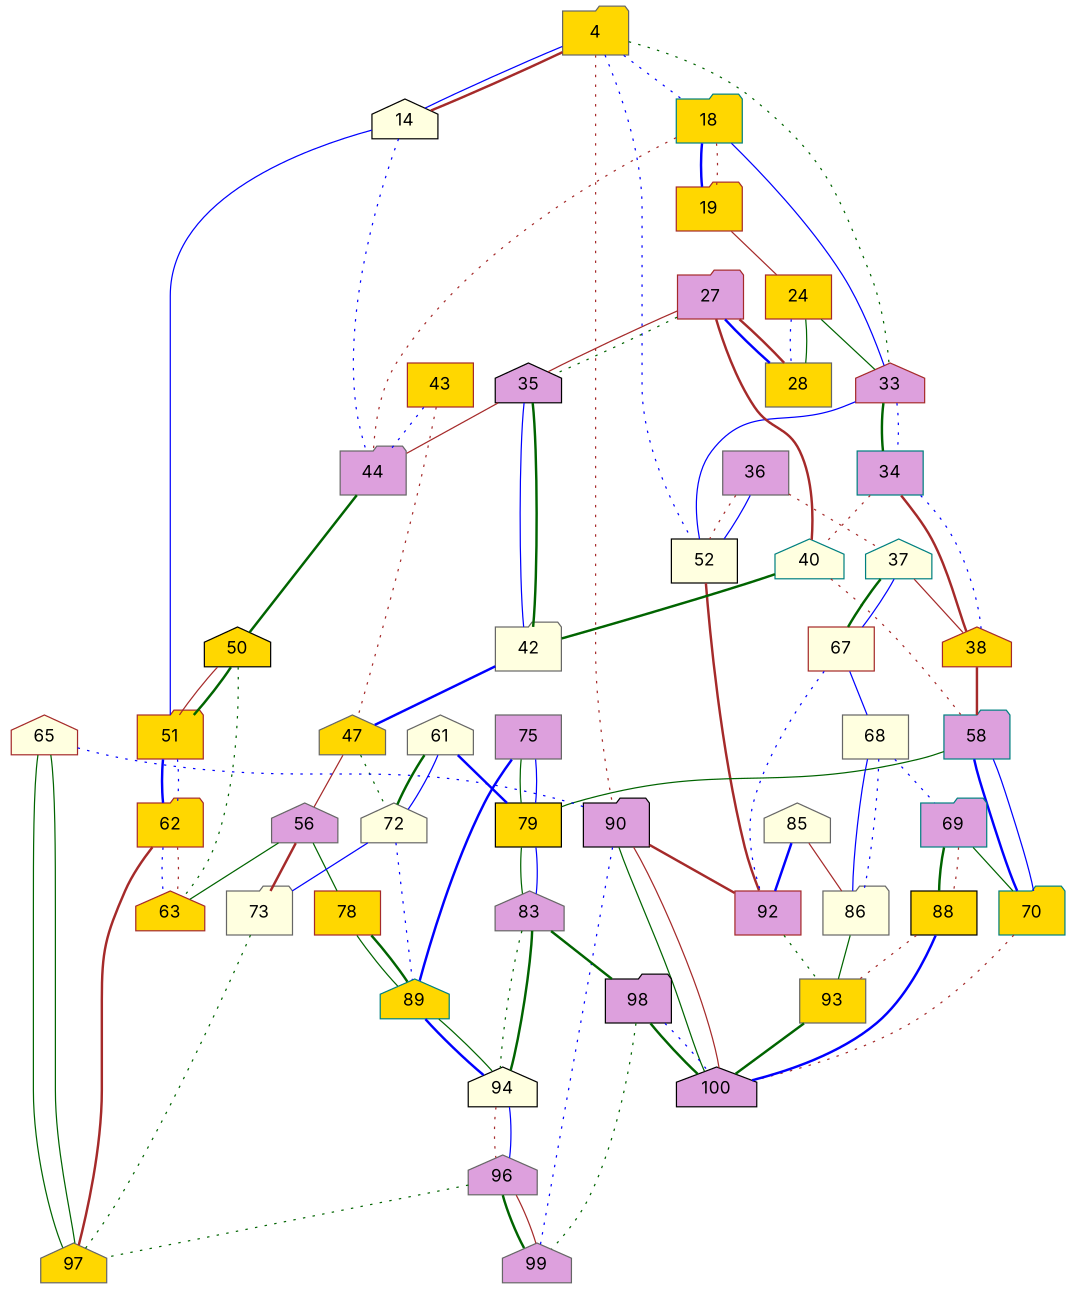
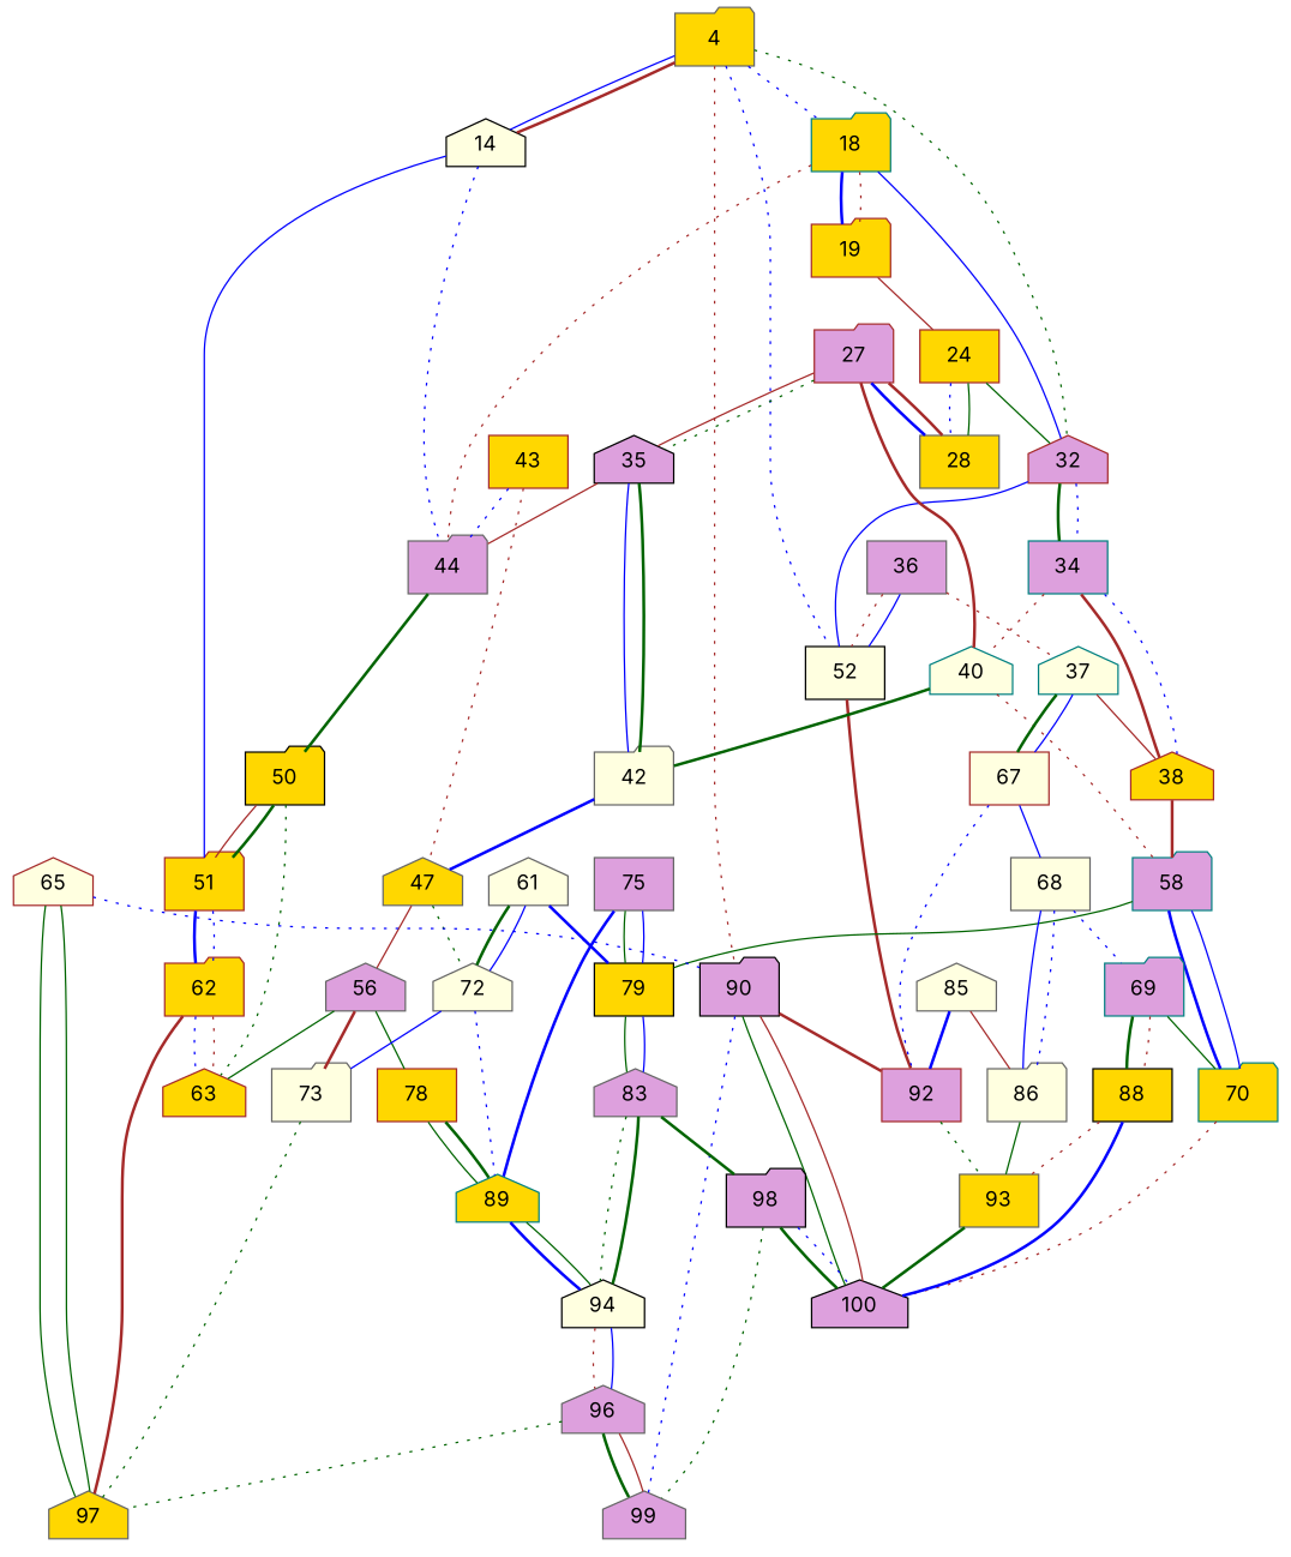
  graph {
    fontname=Inter
    node [color=gray40 fillcolor=gold fontname=Inter shape=house style=filled]
    edge [color=blue fontname=Inter style=solid]
    4 [shape=folder super="+3"]
    14 [color=black fillcolor=lightyellow]
    18 [color=teal shape=folder super="+11+15"]
-   33 [color=brown fillcolor=plum super="+9+22"]
+   33 [color=brown fillcolor=plum super="+9+22" label=32]
    52 [color=black fillcolor=lightyellow shape=box super="+32"]
    90 [color=black fillcolor=plum shape=folder super="+66"]
    44 [fillcolor=plum shape=folder super="+17+16"]
    51 [color=brown shape=folder]
    19 [color=brown shape=folder]
    34 [color=teal fillcolor=plum shape=box super="+29+30+25"]
    92 [color=brown fillcolor=plum shape=box super="+91+84"]
    100 [color=black fillcolor=plum super="+95"]
    99 [fillcolor=plum]
-   50 [color=black]
+   50 [color=black shape=folder]
    62 [color=brown shape=folder]
    24 [color=brown shape=box super="+23"]
    28 [shape=box]
    27 [color=brown fillcolor=plum shape=folder]
    35 [color=black fillcolor=plum]
    40 [color=teal fillcolor=lightyellow super="+26+39"]
    42 [fillcolor=lightyellow shape=folder]
    58 [color=teal fillcolor=plum shape=folder super="+41"]
    38 [color=brown]
    47 [super="+46+45"]
    36 [fillcolor=plum shape=box]
    37 [color=teal fillcolor=lightyellow]
    67 [color=brown fillcolor=lightyellow shape=box]
    68 [fillcolor=lightyellow shape=box]
    70 [color=teal shape=folder]
    79 [color=black shape=box super="+59+60"]
    56 [fillcolor=plum super="+48"]
    72 [fillcolor=lightyellow super="+57"]
    43 [color=brown shape=box]
    63 [color=brown super="+49"]
    73 [fillcolor=lightyellow shape=folder super="+55"]
    78 [color=brown shape=box]
    89 [color=teal super="+76+77"]
    97 [super="+74+64"]
    93 [shape=box super="+87"]
    83 [fillcolor=plum]
    61 [fillcolor=lightyellow]
    65 [color=brown fillcolor=lightyellow]
    69 [color=teal fillcolor=plum shape=folder]
    86 [fillcolor=lightyellow shape=folder]
    88 [color=black shape=box]
    94 [color=black fillcolor=lightyellow]
    75 [fillcolor=plum shape=box]
    98 [color=black fillcolor=plum shape=folder super="+82"]
    96 [fillcolor=plum]
    85 [fillcolor=lightyellow]
    4 -- 14
    4 -- 14 [color=brown style=bold]
    4 -- 18 [style=dotted weight=2]
    4 -- 33 [color=darkgreen style=dotted]
    4 -- 52 [style=dotted]
    4 -- 90 [color=brown style=dotted weight=2]
    14 -- 44 [style=dotted]
    14 -- 51
    18 -- 33 [weight=2]
    18 -- 44 [color=brown style=dotted weight=2]
    18 -- 19 [style=bold weight=2]
    18 -- 19 [color=brown style=dotted]
    33 -- 52
    33 -- 34 [color=darkgreen style=bold weight=3]
    33 -- 34 [style=dotted]
    52 -- 92 [color=brown style=bold]
    90 -- 92 [color=brown style=bold]
    90 -- 100 [color=darkgreen]
    90 -- 100 [color=brown]
    90 -- 99 [style=dotted]
    44 -- 50 [color=darkgreen style=bold]
    51 -- 62 [style=bold]
    51 -- 62 [style=dotted]
    19 -- 24 [color=brown]
    34 -- 40 [color=brown style=dotted weight=2]
    34 -- 38 [color=brown style=bold]
    34 -- 38 [style=dotted]
    92 -- 93 [color=darkgreen style=dotted]
    50 -- 51 [color=brown]
    50 -- 51 [color=darkgreen style=bold]
    50 -- 63 [color=darkgreen style=dotted]
    62 -- 63 [style=dotted]
    62 -- 63 [color=brown style=dotted]
    62 -- 97 [color=brown style=bold]
    24 -- 33 [color=darkgreen]
    24 -- 28 [style=dotted weight=2]
    24 -- 28 [color=darkgreen]
    27 -- 28 [style=bold]
    27 -- 28 [color=brown style=bold]
    27 -- 35 [color=brown]
    27 -- 35 [color=darkgreen style=dotted]
    27 -- 40 [color=brown style=bold]
    35 -- 44 [color=brown]
    35 -- 42
    35 -- 42 [color=darkgreen style=bold]
    40 -- 42 [color=darkgreen style=bold]
    40 -- 58 [color=brown style=dotted]
    42 -- 47 [style=bold]
    58 -- 70 [style=bold]
    58 -- 70
    58 -- 79 [color=darkgreen]
    38 -- 58 [color=brown style=bold]
    47 -- 56 [color=brown]
    47 -- 72 [color=darkgreen style=dotted weight=2]
    36 -- 52 [color=brown style=dotted weight=2]
    36 -- 52
    36 -- 37 [color=brown style=dotted]
    37 -- 38 [color=brown]
    37 -- 67 [color=darkgreen style=bold]
    37 -- 67
    67 -- 92 [style=dotted]
    67 -- 68
    68 -- 69 [style=dotted]
    68 -- 86
    68 -- 86 [style=dotted]
    70 -- 100 [color=brown style=dotted]
    79 -- 83 [color=darkgreen]
    79 -- 83
    56 -- 63 [color=darkgreen weight=2]
    56 -- 73 [color=brown style=bold]
    56 -- 78 [color=darkgreen]
    72 -- 73
    72 -- 89 [style=dotted]
    43 -- 44 [style=dotted weight=2]
    43 -- 47 [color=brown style=dotted]
    73 -- 97 [color=darkgreen style=dotted]
    78 -- 89 [color=darkgreen weight=2]
    78 -- 89 [color=darkgreen style=bold]
    89 -- 94 [style=bold]
    89 -- 94 [color=darkgreen]
    93 -- 100 [color=darkgreen style=bold]
    83 -- 94 [color=darkgreen style=dotted]
    83 -- 94 [color=darkgreen style=bold]
    83 -- 98 [color=darkgreen style=bold]
    61 -- 79 [style=bold]
    61 -- 72 [color=darkgreen style=bold weight=2]
    61 -- 72
    65 -- 90 [style=dotted]
    65 -- 97 [color=darkgreen weight=2]
    65 -- 97 [color=darkgreen]
    69 -- 70 [color=darkgreen]
    69 -- 88 [color=darkgreen style=bold]
    69 -- 88 [color=brown style=dotted]
    86 -- 93 [color=darkgreen]
    88 -- 100 [style=bold]
    88 -- 93 [color=brown style=dotted]
    94 -- 96 [color=brown style=dotted]
    94 -- 96
    75 -- 79 [color=darkgreen weight=2]
    75 -- 79
    75 -- 89 [style=bold]
    98 -- 100 [color=darkgreen style=bold weight=2]
    98 -- 100 [style=dotted]
    98 -- 99 [color=darkgreen style=dotted]
    96 -- 99 [color=darkgreen style=bold]
    96 -- 99 [color=brown]
    96 -- 97 [color=darkgreen style=dotted]
    85 -- 92 [style=bold weight=2]
    85 -- 86 [color=brown]
  }
